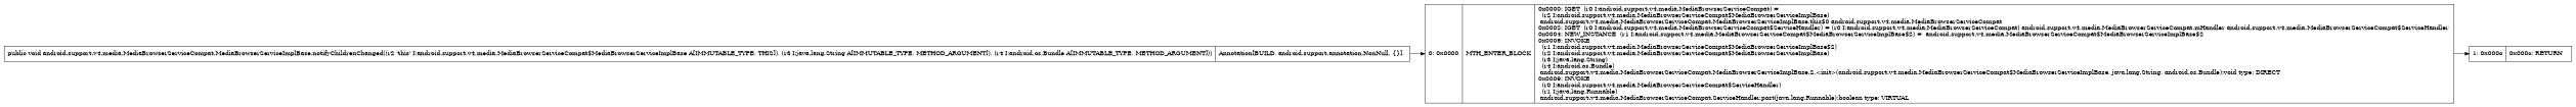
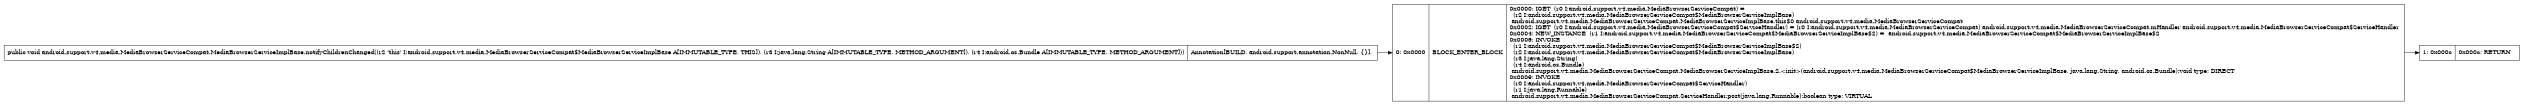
  digraph {
    rankdir=LR
    node [shape=record]
-   n1 [label="{0\:\ 0x0000|MTH_ENTER_BLOCK\l|0x0000: IGET  (r0 I:android.support.v4.media.MediaBrowserServiceCompat) = \l  (r2 I:android.support.v4.media.MediaBrowserServiceCompat$MediaBrowserServiceImplBase)\l android.support.v4.media.MediaBrowserServiceCompat.MediaBrowserServiceImplBase.this$0 android.support.v4.media.MediaBrowserServiceCompat \l0x0002: IGET  (r0 I:android.support.v4.media.MediaBrowserServiceCompat$ServiceHandler) = (r0 I:android.support.v4.media.MediaBrowserServiceCompat) android.support.v4.media.MediaBrowserServiceCompat.mHandler android.support.v4.media.MediaBrowserServiceCompat$ServiceHandler \l0x0004: NEW_INSTANCE  (r1 I:android.support.v4.media.MediaBrowserServiceCompat$MediaBrowserServiceImplBase$2) =  android.support.v4.media.MediaBrowserServiceCompat$MediaBrowserServiceImplBase$2 \l0x0006: INVOKE  \l  (r1 I:android.support.v4.media.MediaBrowserServiceCompat$MediaBrowserServiceImplBase$2)\l  (r2 I:android.support.v4.media.MediaBrowserServiceCompat$MediaBrowserServiceImplBase)\l  (r3 I:java.lang.String)\l  (r4 I:android.os.Bundle)\l android.support.v4.media.MediaBrowserServiceCompat.MediaBrowserServiceImplBase.2.\<init\>(android.support.v4.media.MediaBrowserServiceCompat$MediaBrowserServiceImplBase, java.lang.String, android.os.Bundle):void type: DIRECT \l0x0009: INVOKE  \l  (r0 I:android.support.v4.media.MediaBrowserServiceCompat$ServiceHandler)\l  (r1 I:java.lang.Runnable)\l android.support.v4.media.MediaBrowserServiceCompat.ServiceHandler.post(java.lang.Runnable):boolean type: VIRTUAL \l}"]
+   n1 [label="{0\:\ 0x0000|BLOCK_ENTER_BLOCK\l|0x0000: IGET  (r0 I:android.support.v4.media.MediaBrowserServiceCompat) = \l  (r2 I:android.support.v4.media.MediaBrowserServiceCompat$MediaBrowserServiceImplBase)\l android.support.v4.media.MediaBrowserServiceCompat.MediaBrowserServiceImplBase.this$0 android.support.v4.media.MediaBrowserServiceCompat \l0x0002: IGET  (r0 I:android.support.v4.media.MediaBrowserServiceCompat$ServiceHandler) = (r0 I:android.support.v4.media.MediaBrowserServiceCompat) android.support.v4.media.MediaBrowserServiceCompat.mHandler android.support.v4.media.MediaBrowserServiceCompat$ServiceHandler \l0x0004: NEW_INSTANCE  (r1 I:android.support.v4.media.MediaBrowserServiceCompat$MediaBrowserServiceImplBase$2) =  android.support.v4.media.MediaBrowserServiceCompat$MediaBrowserServiceImplBase$2 \l0x0006: INVOKE  \l  (r1 I:android.support.v4.media.MediaBrowserServiceCompat$MediaBrowserServiceImplBase$2)\l  (r2 I:android.support.v4.media.MediaBrowserServiceCompat$MediaBrowserServiceImplBase)\l  (r3 I:java.lang.String)\l  (r4 I:android.os.Bundle)\l android.support.v4.media.MediaBrowserServiceCompat.MediaBrowserServiceImplBase.2.\<init\>(android.support.v4.media.MediaBrowserServiceCompat$MediaBrowserServiceImplBase, java.lang.String, android.os.Bundle):void type: DIRECT \l0x0009: INVOKE  \l  (r0 I:android.support.v4.media.MediaBrowserServiceCompat$ServiceHandler)\l  (r1 I:java.lang.Runnable)\l android.support.v4.media.MediaBrowserServiceCompat.ServiceHandler.post(java.lang.Runnable):boolean type: VIRTUAL \l}"]
    n2 [label="{1\:\ 0x000c|0x000c: RETURN   \l}"]
    n3 [label="{public void android.support.v4.media.MediaBrowserServiceCompat.MediaBrowserServiceImplBase.notifyChildrenChanged((r2 'this' I:android.support.v4.media.MediaBrowserServiceCompat$MediaBrowserServiceImplBase A[IMMUTABLE_TYPE, THIS]), (r3 I:java.lang.String A[IMMUTABLE_TYPE, METHOD_ARGUMENT]), (r4 I:android.os.Bundle A[IMMUTABLE_TYPE, METHOD_ARGUMENT]))  | Annotation[BUILD, android.support.annotation.NonNull, \{\}], \l}"]
    n1 -> n2
    n3 -> n1
  }
